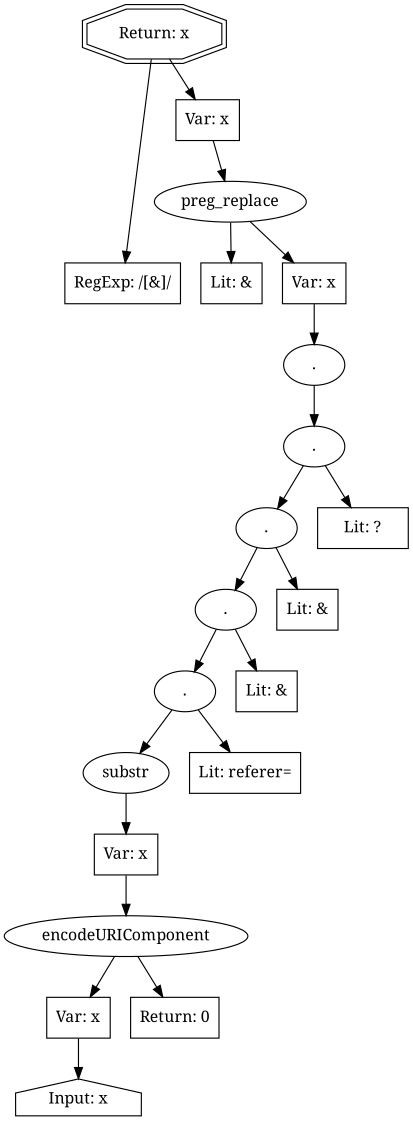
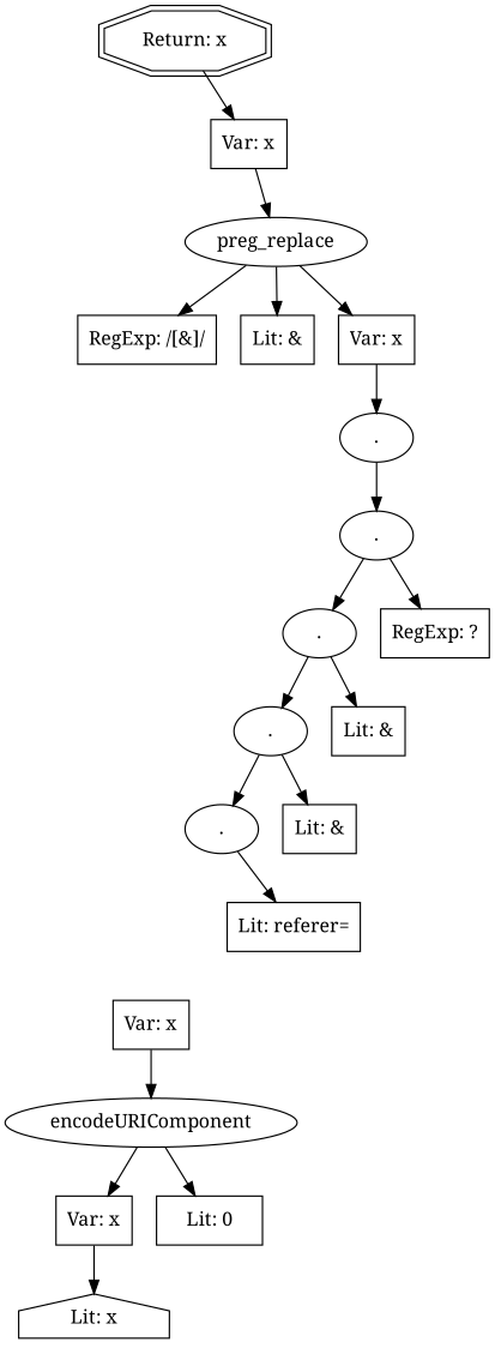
  digraph {
    fontname="Noto Serif"
    node [fontname="Noto Serif" shape=box]
    edge [fontname="Noto Serif"]
-   n1 [label="Input: x" shape=house]
+   n1 [label="Lit: x" shape=house]
    n2 [label=encodeURIComponent shape=ellipse]
    n3 [label="Var: x"]
-   n4 [label="Return: 0"]
-   n5 [label=substr shape=ellipse]
+   n4 [label="Lit: 0"]
    n6 [label="Var: x"]
    n7 [label="." shape=ellipse]
    n8 [label="Lit: referer="]
    n9 [label="." shape=ellipse]
    n10 [label="Lit: &"]
    n11 [label="." shape=ellipse]
    n12 [label="Lit: &"]
    n13 [label="." shape=ellipse]
-   n14 [label="Lit: ?"]
+   n14 [label="RegExp: ?"]
    n15 [label="." shape=ellipse]
    n16 [label=preg_replace shape=ellipse]
    n17 [label="RegExp: /[&]/"]
    n18 [label="Lit: &amp;"]
    n19 [label="Var: x"]
    n20 [label="Var: x"]
    n21 [label="Return: x" shape=doubleoctagon]
    n2 -> n3
    n2 -> n4
    n3 -> n1
-   n5 -> n6
    n6 -> n2
-   n7 -> n5
    n7 -> n8
    n9 -> n7
    n9 -> n10
    n11 -> n9
    n11 -> n12
    n13 -> n11
    n13 -> n14
    n15 -> n13
-   n21 -> n17
+   n16 -> n17
    n16 -> n18
    n16 -> n19
    n19 -> n15
    n20 -> n16
    n21 -> n20
  }
